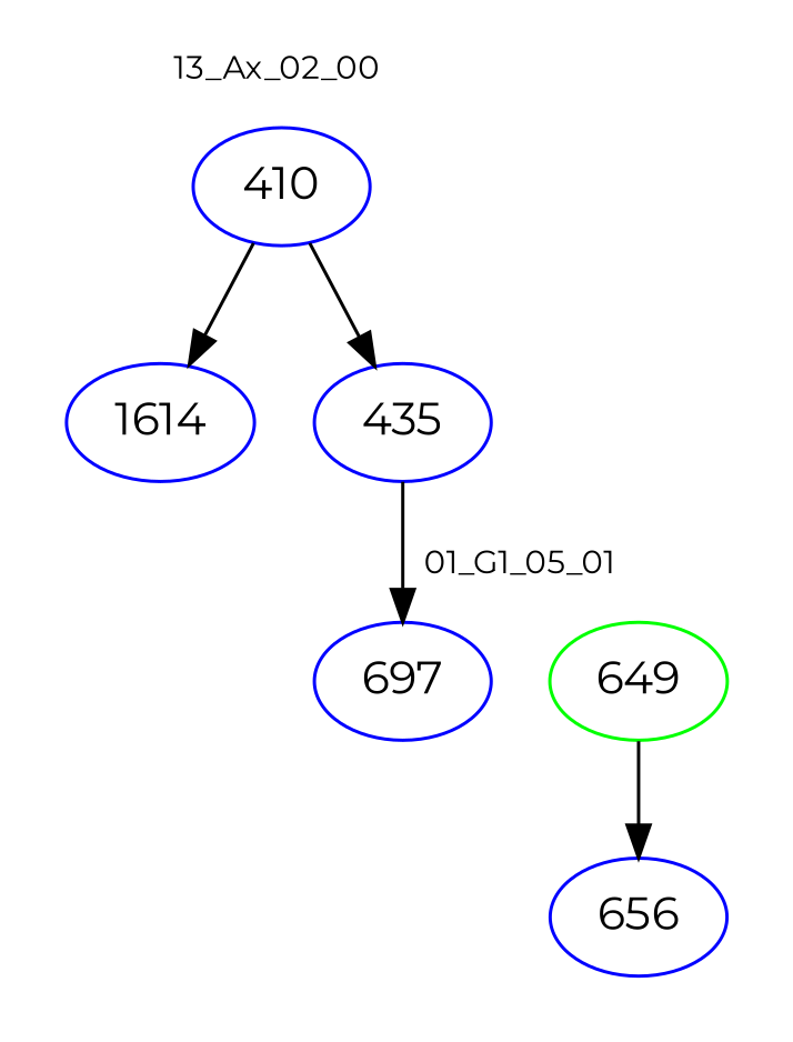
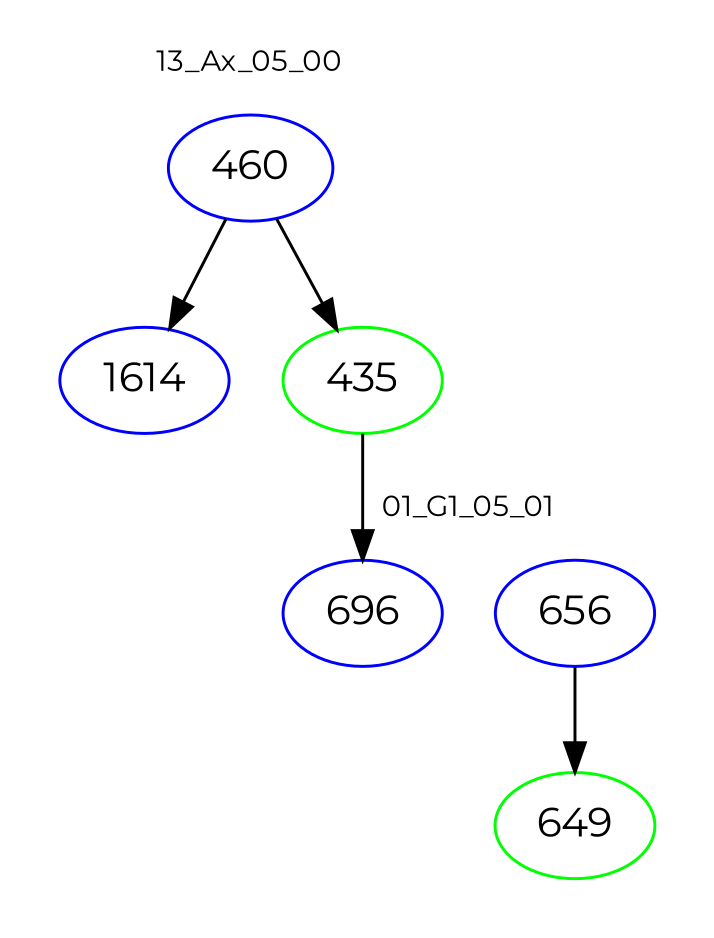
  digraph {
    fontname=Montserrat
    node [color=blue fontname=Montserrat]
    edge [color=black fontname=Montserrat]
-   n1 [label=410]
+   n1 [label=460]
    n2 [label=1614]
-   n3 [label=435]
+   n3 [color=green label=435]
    n4 [label=656]
    n5 [color=green label=649]
-   n6 [label=697]
+   n6 [label=696]
    subgraph cluster_1 {
      color=white
      fontsize=10
-     label="13_Ax_02_00"
+     label="13_Ax_05_00"
      n1
      n2
      n3
    }
    subgraph cluster_2 {
      color=white
      fontsize=10
      label="01_G1_05_01"
      n4
      n5
      n6
    }
    n1 -> n2
    n1 -> n3
    n3 -> n6
-   n5 -> n4
+   n4 -> n5
  }
